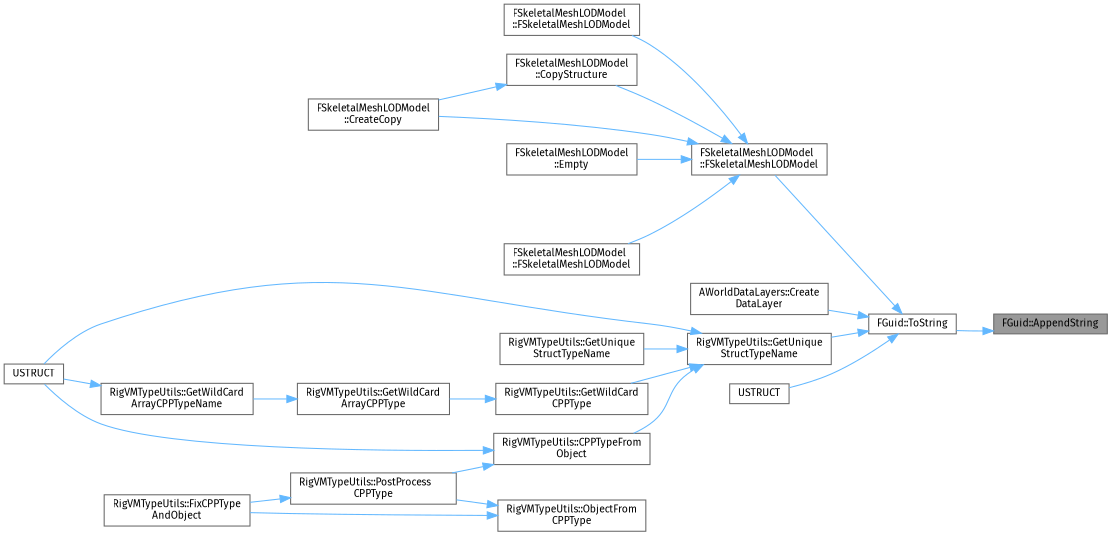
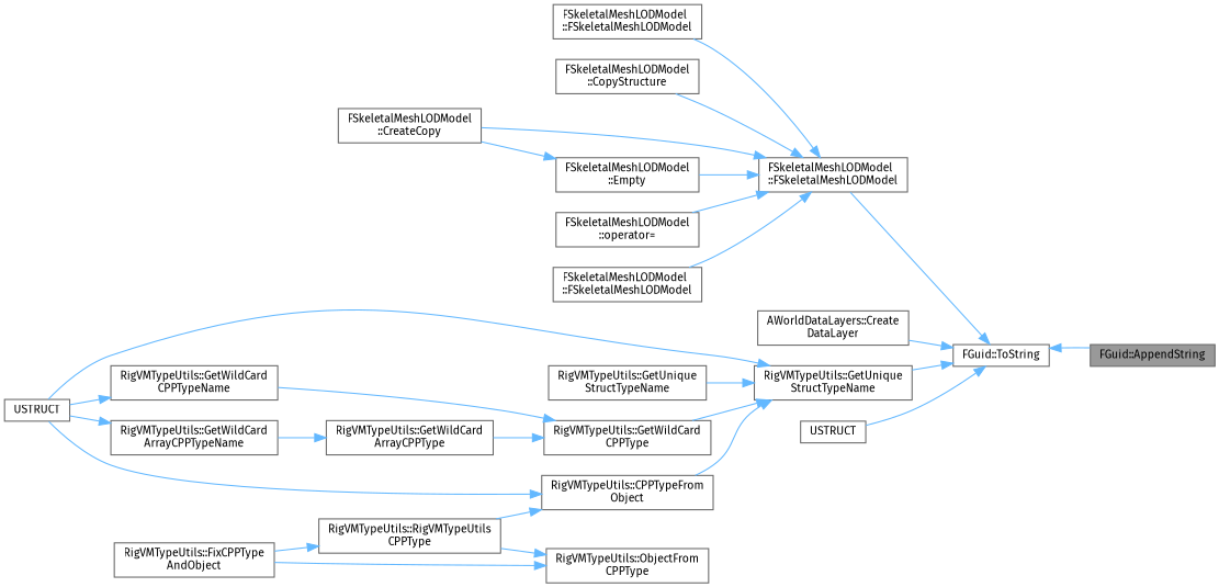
  digraph {
    fontname="Fira Sans"
    rankdir=RL
    node [color=grey40 fillcolor=white fontname="Fira Sans" fontsize=10 shape=box style=filled]
    edge [color=steelblue1 dir=back fontname="Fira Sans" fontsize=10 labelfontname=Helvetica labelfontsize=10 style=solid]
    n1 [color=gray40 fillcolor=grey60 fontcolor=black height=0.2 label="FGuid::AppendString" width=0.4]
    n2 [height=0.2 label="FGuid::ToString" width=0.4]
    n3 [height=0.2 label="FSkeletalMeshLODModel\l::FSkeletalMeshLODModel" width=0.4]
    n4 [height=0.2 label="AWorldDataLayers::Create\lDataLayer" width=0.4]
    n5 [height=0.2 label="RigVMTypeUtils::GetUnique\lStructTypeName" width=0.4]
    n6 [height=0.2 label=USTRUCT width=0.4]
    n7 [height=0.2 label="FSkeletalMeshLODModel\l::FSkeletalMeshLODModel" width=0.4]
    n8 [height=0.2 label="FSkeletalMeshLODModel\l::FSkeletalMeshLODModel" width=0.4]
    n9 [height=0.2 label="FSkeletalMeshLODModel\l::CopyStructure" width=0.4]
    n10 [height=0.2 label="FSkeletalMeshLODModel\l::CreateCopy" width=0.4]
    n11 [height=0.2 label="FSkeletalMeshLODModel\l::Empty" width=0.4]
+   n12 [height=0.2 label="FSkeletalMeshLODModel\l::operator=" width=0.4]
    n13 [height=0.2 label="RigVMTypeUtils::CPPTypeFrom\lObject" width=0.4]
    n14 [height=0.2 label=USTRUCT width=0.4]
    n15 [height=0.2 label="RigVMTypeUtils::GetUnique\lStructTypeName" width=0.4]
    n16 [height=0.2 label="RigVMTypeUtils::GetWildCard\lCPPType" width=0.4]
-   n17 [height=0.2 label="RigVMTypeUtils::PostProcess\lCPPType" width=0.4]
+   n17 [height=0.2 label="RigVMTypeUtils::RigVMTypeUtils\lCPPType" width=0.4]
    n18 [height=0.2 label="RigVMTypeUtils::GetWildCard\lArrayCPPType" width=0.4]
+   n19 [height=0.2 label="RigVMTypeUtils::GetWildCard\lCPPTypeName" width=0.4]
    n20 [height=0.2 label="RigVMTypeUtils::ObjectFrom\lCPPType" width=0.4]
    n21 [height=0.2 label="RigVMTypeUtils::FixCPPType\lAndObject" width=0.4]
    n22 [height=0.2 label="RigVMTypeUtils::GetWildCard\lArrayCPPTypeName" width=0.4]
-   n1 -> n2
+   n2 -> n1
    n2 -> n3
    n2 -> n4
    n2 -> n5
    n2 -> n6
    n3 -> n7
    n3 -> n8
    n3 -> n9
    n3 -> n10
    n3 -> n11
+   n3 -> n12
    n5 -> n13
    n5 -> n14
    n5 -> n15
    n5 -> n16
-   n9 -> n10
+   n11 -> n10
    n13 -> n14
    n13 -> n17
    n16 -> n18
+   n16 -> n19
    n17 -> n21
    n18 -> n22
+   n19 -> n14
    n20 -> n17
    n20 -> n21
    n22 -> n14
  }
